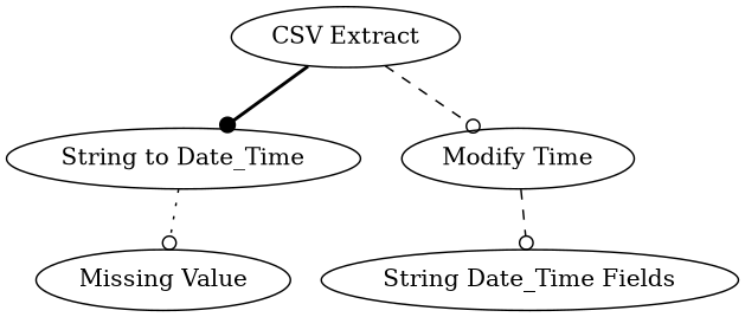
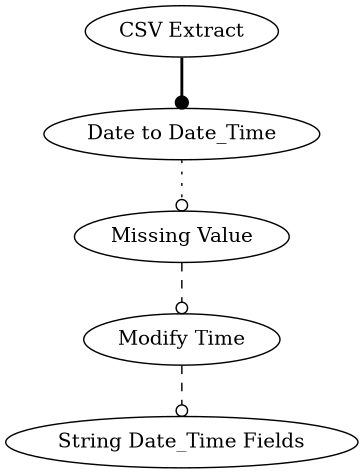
  digraph {
    rankdir=TB
    edge [arrowhead=odot style=dashed]
-   n1 [label="String to Date_Time"]
+   n1 [label="Date to Date_Time"]
    n2 [label="Missing Value"]
    n3 [label="Modify Time"]
    n4 [label="String Date_Time Fields"]
    n5 [label="CSV Extract"]
    n1 -> n2 [style=dotted]
-   n5 -> n3
+   n2 -> n3
    n3 -> n4
    n5 -> n1 [arrowhead=dot style=bold]
  }
